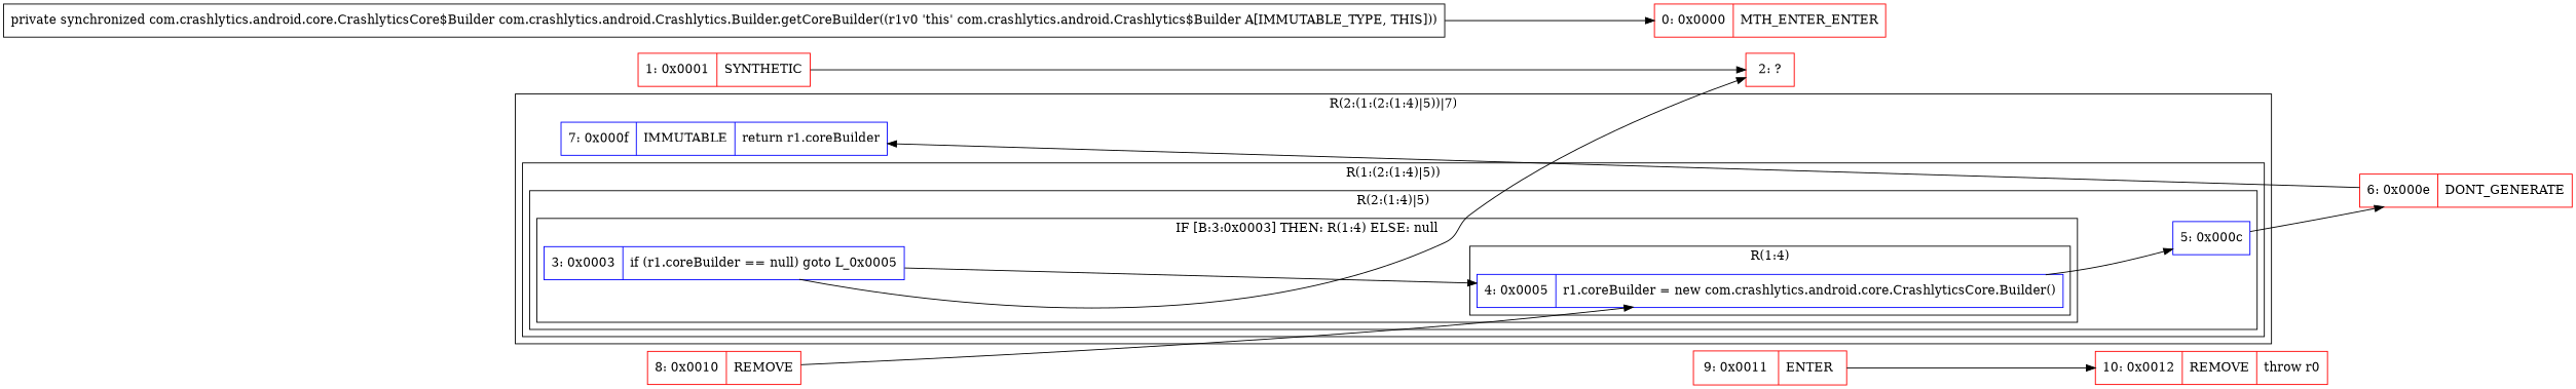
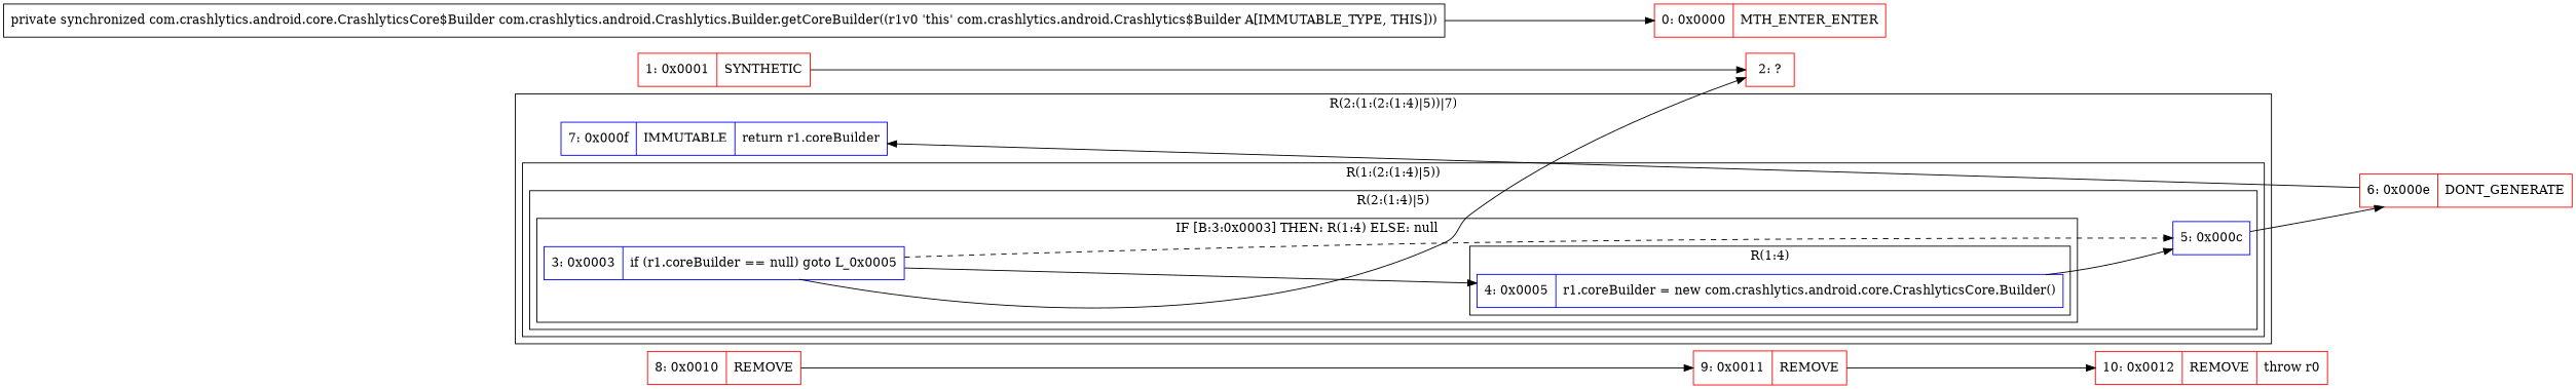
  digraph {
    rankdir=LR
    node [color=red shape=record]
    n1 [color=blue label="{4\:\ 0x0005|r1.coreBuilder = new com.crashlytics.android.core.CrashlyticsCore.Builder()\l}"]
    n2 [color=blue label="{3\:\ 0x0003|if (r1.coreBuilder == null) goto L_0x0005\l}"]
    n3 [color=blue label="{5\:\ 0x000c}"]
    n4 [color=blue label="{7\:\ 0x000f|IMMUTABLE\l|return r1.coreBuilder\l}"]
    n5 [label="{2\:\ ?}"]
    n6 [label="{6\:\ 0x000e|DONT_GENERATE\l}"]
    n7 [label="{0\:\ 0x0000|MTH_ENTER_ENTER\l}"]
    n8 [label="{1\:\ 0x0001|SYNTHETIC\l}"]
    n9 [label="{8\:\ 0x0010|REMOVE\l}"]
-   n10 [label="{9\:\ 0x0011|ENTER\l}"]
+   n10 [label="{9\:\ 0x0011|REMOVE\l}"]
    n11 [label="{10\:\ 0x0012|REMOVE\l|throw r0\l}"]
    n12 [label="{private synchronized com.crashlytics.android.core.CrashlyticsCore$Builder com.crashlytics.android.Crashlytics.Builder.getCoreBuilder((r1v0 'this' com.crashlytics.android.Crashlytics$Builder A[IMMUTABLE_TYPE, THIS])) }" color=""]
    subgraph cluster_1 {
      label="R(2:(1:(2:(1:4)|5))|7)"
      n4
      subgraph cluster_2 {
        label="R(1:(2:(1:4)|5))"
        subgraph cluster_3 {
          label="R(2:(1:4)|5)"
          n3
          subgraph cluster_4 {
            label="IF [B:3:0x0003] THEN: R(1:4) ELSE: null"
            n2
            subgraph cluster_5 {
              label="R(1:4)"
              n1
            }
          }
        }
      }
    }
    n1 -> n3
    n2 -> n1
+   n2 -> n3 [style=dashed]
    n2 -> n5
    n3 -> n6
    n6 -> n4
    n8 -> n5
-   n9 -> n1
+   n9 -> n10
    n10 -> n11
    n12 -> n7
  }
